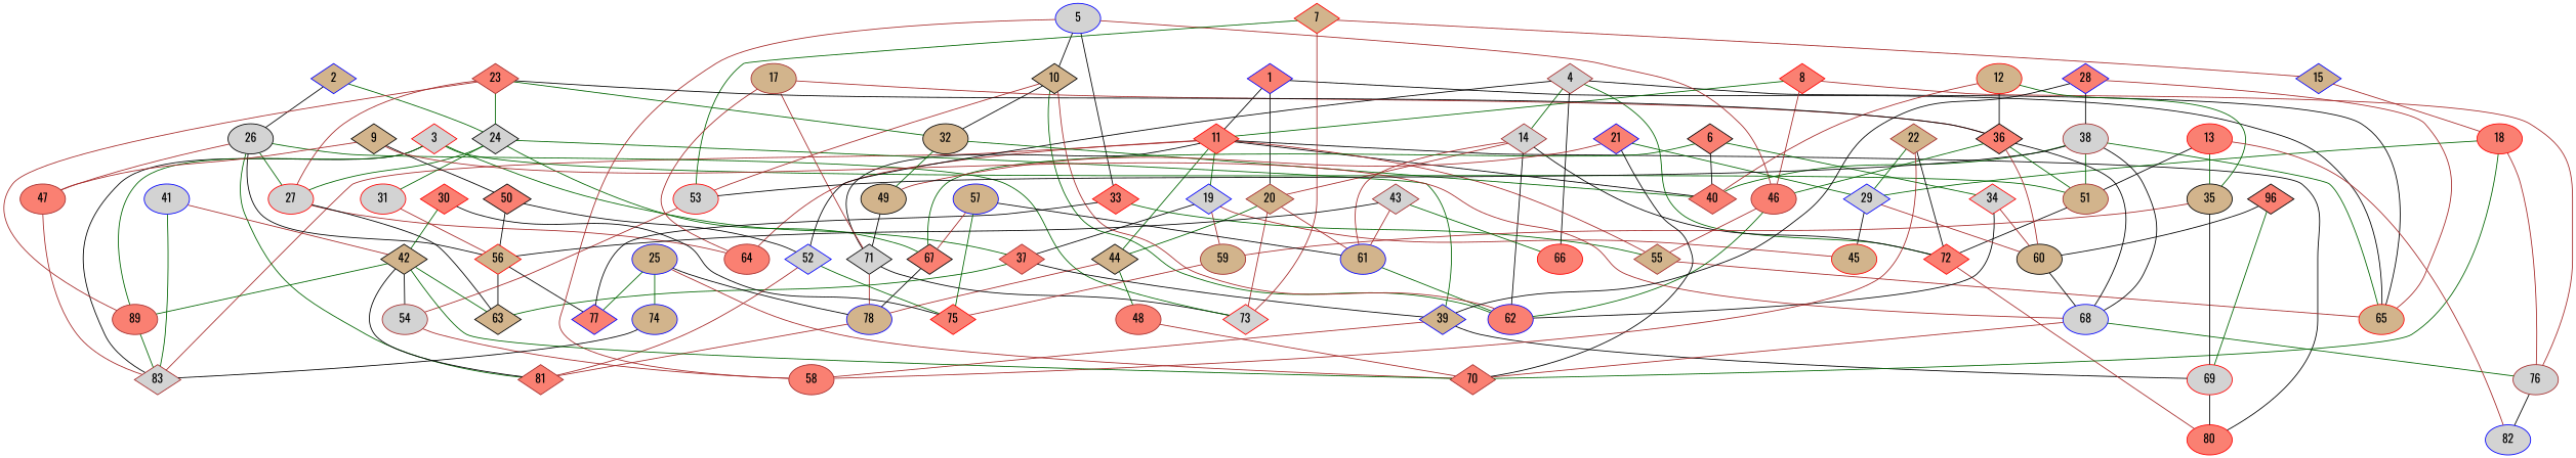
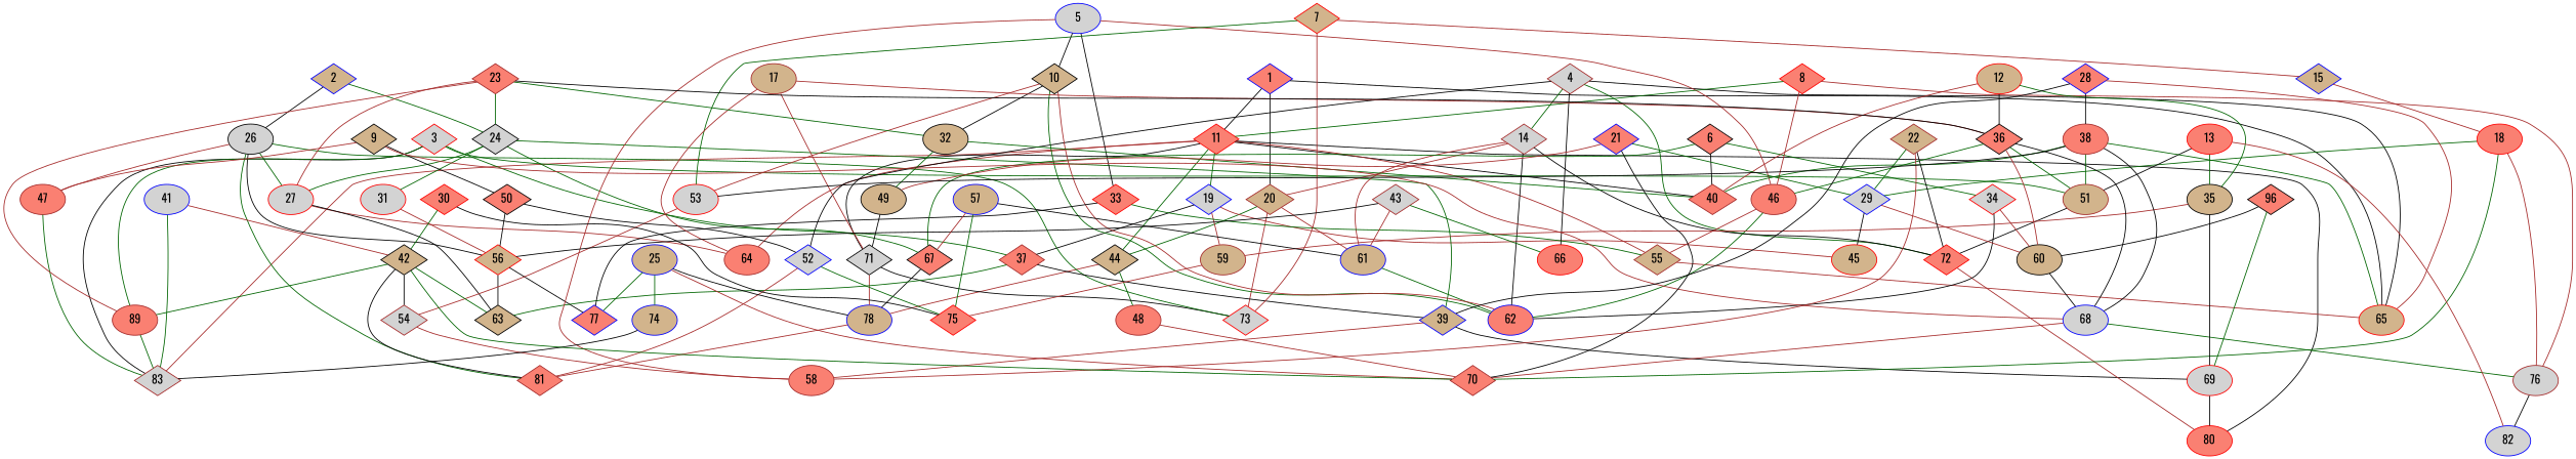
  graph {
    fontname=Oswald
    node [color=brown fillcolor=salmon fontname=Oswald shape=diamond style=filled]
    edge [color=black fontname=Oswald]
    1 [color=blue]
    11 [color=red]
    20 [fillcolor=tan]
    65 [color=red fillcolor=tan shape=ellipse]
    83 [fillcolor=lightgrey]
    40
    19 [color=blue fillcolor=lightgrey]
    44 [color=black fillcolor=tan]
    55 [fillcolor=tan]
    64 [shape=ellipse]
    71 [color=black fillcolor=lightgrey]
    80 [color=red shape=ellipse]
    73 [color=red fillcolor=lightgrey]
    61 [color=blue fillcolor=tan shape=ellipse]
    2 [color=blue fillcolor=tan]
    24 [color=black fillcolor=lightgrey]
    26 [color=black fillcolor=lightgrey shape=ellipse]
    67 [color=black]
    27 [color=red fillcolor=lightgrey shape=ellipse]
    31 [color=red fillcolor=lightgrey shape=ellipse]
    39 [color=blue fillcolor=tan]
    47 [shape=ellipse]
    56 [color=red fillcolor=tan]
    81
    3 [color=red fillcolor=lightgrey]
    37
    51 [fillcolor=tan shape=ellipse]
    n28 [label=89 shape=ellipse]
    63 [color=black fillcolor=tan]
    72 [color=red]
    4 [fillcolor=lightgrey]
    14 [fillcolor=lightgrey]
    52 [color=blue fillcolor=lightgrey]
    66 [color=red shape=ellipse]
    62 [color=blue shape=ellipse]
    75 [color=red]
    5 [color=blue fillcolor=lightgrey shape=ellipse]
    10 [color=black fillcolor=tan]
    33 [color=red]
    46 [shape=ellipse]
    58 [shape=ellipse]
    53 [color=red fillcolor=lightgrey shape=ellipse]
    32 [color=black fillcolor=tan shape=ellipse]
    77 [color=blue]
    6 [color=black]
    34 [color=red fillcolor=lightgrey]
    60 [color=black fillcolor=tan shape=ellipse]
    78 [color=blue fillcolor=tan shape=ellipse]
    7 [color=red fillcolor=tan]
    15 [color=blue fillcolor=tan]
    18 [color=red shape=ellipse]
-   54 [fillcolor=lightgrey shape=ellipse]
+   54 [fillcolor=lightgrey]
    8 [color=red]
    76 [fillcolor=lightgrey shape=ellipse]
    82 [color=blue fillcolor=lightgrey shape=ellipse]
    9 [color=black fillcolor=tan]
    50 [color=black]
    68 [color=blue fillcolor=lightgrey shape=ellipse]
    70
    49 [color=black fillcolor=tan shape=ellipse]
    45 [color=red fillcolor=tan shape=ellipse]
    59 [fillcolor=tan shape=ellipse]
    48 [shape=ellipse]
    12 [color=red fillcolor=tan shape=ellipse]
    35 [color=black fillcolor=tan shape=ellipse]
    36 [color=black]
    69 [color=red fillcolor=lightgrey shape=ellipse]
    13 [color=red shape=ellipse]
    29 [color=blue fillcolor=lightgrey]
    n70 [color=black label=96]
    17 [fillcolor=tan shape=ellipse]
    21 [color=blue]
    22 [fillcolor=tan]
    23
    25 [color=blue fillcolor=tan shape=ellipse]
    74 [color=blue fillcolor=tan shape=ellipse]
    28 [color=blue]
-   38 [fillcolor=lightgrey shape=ellipse]
+   38 [shape=ellipse]
    30 [color=red]
    42 [color=black fillcolor=tan]
    41 [color=blue fillcolor=lightgrey shape=ellipse]
    43 [fillcolor=lightgrey]
    57 [color=blue fillcolor=tan shape=ellipse]
    1 -- 11
    1 -- 20
    1 -- 65
    11 -- 83 [color=brown]
    11 -- 40
    11 -- 19 [color=darkgreen]
    11 -- 44 [color=darkgreen]
    11 -- 55 [color=brown]
    11 -- 64 [color=brown]
    11 -- 71
    11 -- 80
    20 -- 44 [color=darkgreen]
    20 -- 73 [color=brown]
    20 -- 61 [color=brown]
    19 -- 37
    19 -- 45 [color=brown]
    19 -- 59 [color=brown]
    44 -- 78 [color=brown]
    44 -- 48 [color=darkgreen]
    55 -- 65 [color=brown]
    71 -- 73
    71 -- 78 [color=brown]
    61 -- 62 [color=darkgreen]
    2 -- 24 [color=darkgreen]
    2 -- 26
    24 -- 67 [color=darkgreen]
    24 -- 27 [color=darkgreen]
    24 -- 31 [color=darkgreen]
    24 -- 39 [color=darkgreen]
    26 -- 73 [color=darkgreen]
    26 -- 27 [color=darkgreen]
    26 -- 47 [color=brown]
    26 -- 56
    26 -- 81 [color=darkgreen]
    67 -- 78
    27 -- 64 [color=brown]
    27 -- 63
    31 -- 56 [color=brown]
    39 -- 58 [color=brown]
    39 -- 69
-   47 -- 83 [color=brown]
+   47 -- 83 [color=darkgreen]
    56 -- 63
    56 -- 77
    3 -- 83
    3 -- 37 [color=darkgreen]
    3 -- 51 [color=darkgreen]
    3 -- n28 [color=darkgreen]
    37 -- 39
    37 -- 63 [color=darkgreen]
    51 -- 72
    n28 -- 83 [color=darkgreen]
    72 -- 80 [color=brown]
    4 -- 65
    4 -- 72 [color=darkgreen]
    4 -- 14 [color=darkgreen]
    4 -- 52
    4 -- 66
    14 -- 20 [color=brown]
    14 -- 61 [color=brown]
    14 -- 72
    14 -- 62
    52 -- 81 [color=brown]
    52 -- 75 [color=darkgreen]
    5 -- 10
    5 -- 33
    5 -- 46 [color=brown]
    5 -- 58 [color=brown]
    10 -- 62 [color=darkgreen]
    10 -- 62 [color=brown]
    10 -- 53 [color=brown]
    10 -- 32
    33 -- 55 [color=darkgreen]
    33 -- 77
    46 -- 55 [color=brown]
    46 -- 62 [color=darkgreen]
    53 -- 54 [color=brown]
    32 -- 40 [color=darkgreen]
    32 -- 49 [color=darkgreen]
    6 -- 40
    6 -- 67 [color=darkgreen]
    6 -- 34 [color=darkgreen]
    34 -- 62
    34 -- 60 [color=brown]
    60 -- 68
    78 -- 81 [color=brown]
    7 -- 73 [color=brown]
    7 -- 53 [color=darkgreen]
    7 -- 15 [color=brown]
    15 -- 18 [color=brown]
    18 -- 76 [color=brown]
    18 -- 70 [color=darkgreen]
    18 -- 29 [color=darkgreen]
    54 -- 58 [color=brown]
    8 -- 11 [color=darkgreen]
    8 -- 46 [color=brown]
    8 -- 76 [color=brown]
    76 -- 82
    9 -- 47 [color=brown]
    9 -- 50
    9 -- 68 [color=brown]
    50 -- 56
    50 -- 52
    68 -- 76 [color=darkgreen]
    68 -- 70 [color=brown]
    49 -- 71
    59 -- 75 [color=brown]
    48 -- 70 [color=brown]
    12 -- 40 [color=brown]
    12 -- 35 [color=darkgreen]
    12 -- 36
    35 -- 59 [color=brown]
    35 -- 69
    36 -- 51 [color=darkgreen]
    36 -- 46 [color=darkgreen]
    36 -- 60 [color=brown]
    36 -- 68
    69 -- 80
    13 -- 51
    13 -- 82 [color=brown]
    13 -- 35 [color=darkgreen]
    29 -- 60 [color=brown]
    29 -- 45
    n70 -- 60
    n70 -- 69 [color=darkgreen]
    17 -- 64 [color=brown]
    17 -- 71 [color=brown]
    17 -- 36 [color=brown]
    21 -- 70
    21 -- 49 [color=brown]
    21 -- 29 [color=darkgreen]
    22 -- 72
    22 -- 58 [color=brown]
    22 -- 29 [color=darkgreen]
    23 -- 24 [color=darkgreen]
    23 -- 27 [color=brown]
    23 -- n28 [color=brown]
    23 -- 32 [color=darkgreen]
    23 -- 36
    25 -- 77 [color=darkgreen]
    25 -- 78
    25 -- 70 [color=brown]
    25 -- 74 [color=darkgreen]
    74 -- 83
    28 -- 65 [color=brown]
    28 -- 39
    28 -- 38
    38 -- 65 [color=darkgreen]
    38 -- 40 [color=darkgreen]
    38 -- 51 [color=darkgreen]
    38 -- 53
    38 -- 68
    30 -- 75
    30 -- 42 [color=darkgreen]
    42 -- 81
    42 -- n28 [color=darkgreen]
    42 -- 63 [color=darkgreen]
    42 -- 54
    42 -- 70 [color=darkgreen]
    41 -- 83 [color=darkgreen]
    41 -- 42 [color=brown]
    43 -- 61 [color=brown]
    43 -- 56
    43 -- 66 [color=darkgreen]
    57 -- 61
    57 -- 67 [color=brown]
    57 -- 75 [color=darkgreen]
  }
